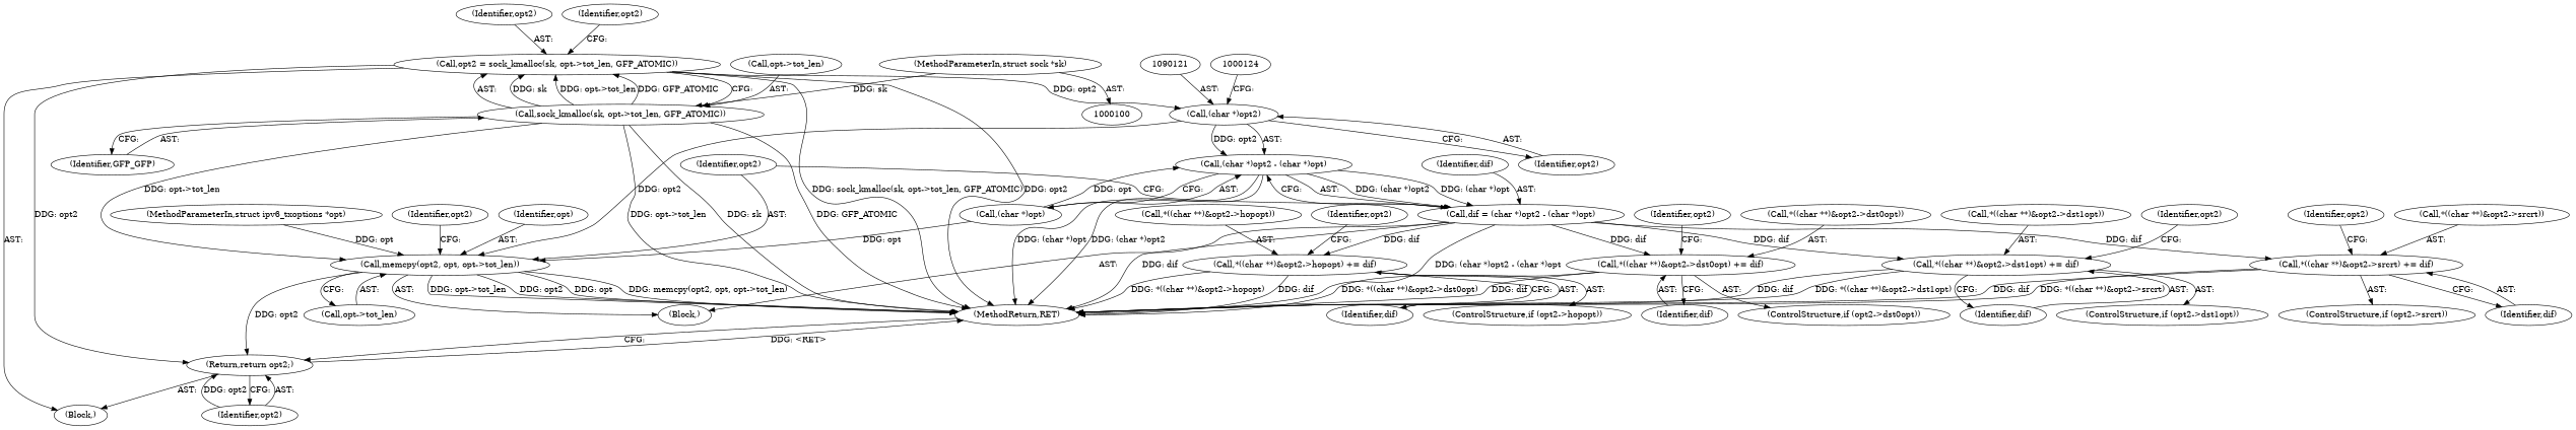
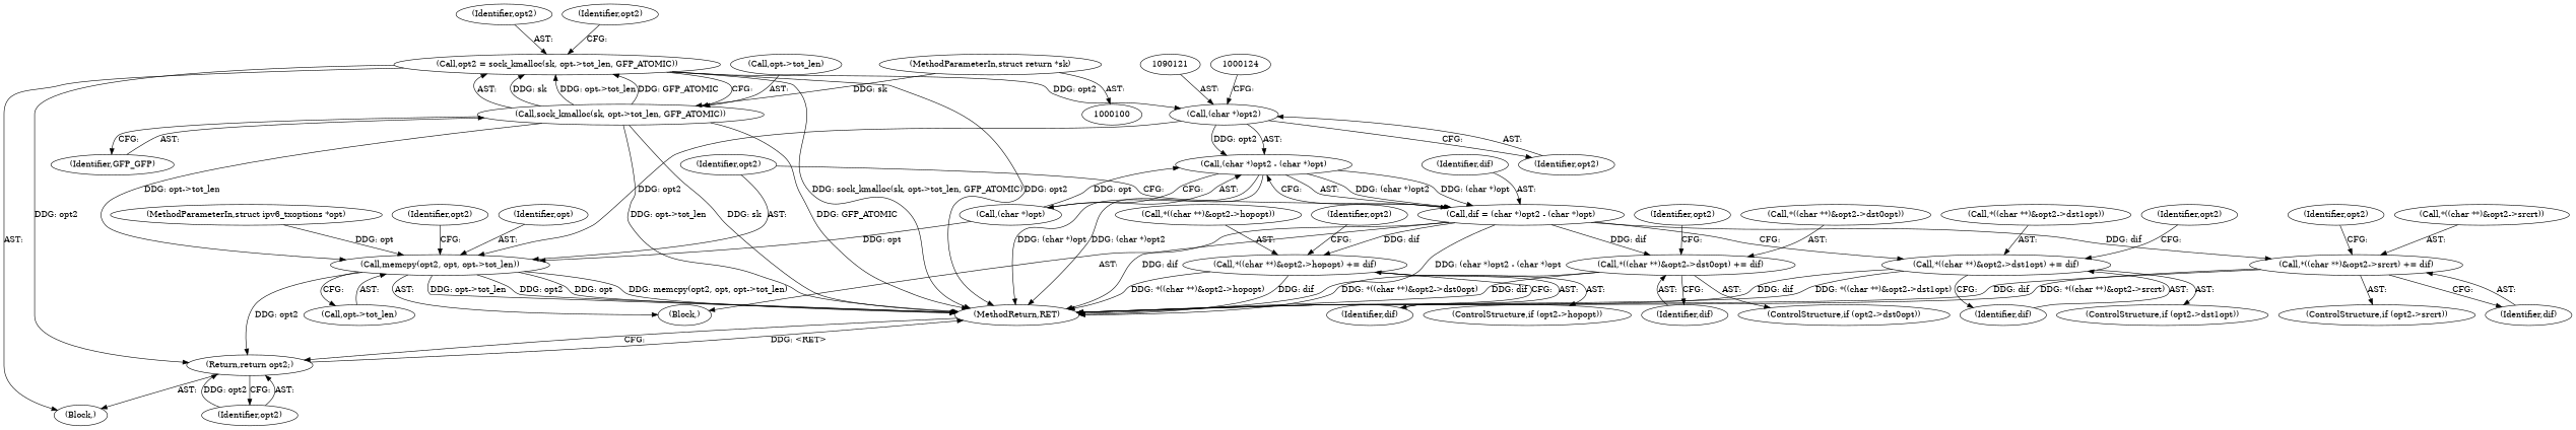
  digraph {
    n1 [label="(Call,opt2 = sock_kmalloc(sk, opt->tot_len, GFP_ATOMIC))"]
    n2 [label="(Call,sock_kmalloc(sk, opt->tot_len, GFP_ATOMIC))"]
    n3 [label="(Call,(char *)opt2)"]
    n4 [label="(Return,return opt2;)"]
    n5 [label="(Block,)"]
    n6 [label="(MethodReturn,RET)"]
    n7 [label="(Call,memcpy(opt2, opt, opt->tot_len))"]
    n8 [label="(Identifier,GFP_GFP)"]
    n9 [label="(Call,(char *)opt2 - (char *)opt)"]
    n10 [label="(Identifier,opt2)"]
    n11 [label="(Identifier,opt2)"]
    n12 [label="(Block,)"]
    n13 [label="(Call,opt->tot_len)"]
-   n14 [label="(MethodParameterIn,struct sock *sk)"]
+   n14 [label="(MethodParameterIn,struct return *sk)"]
    1000100
    n16 [label="(Call,dif = (char *)opt2 - (char *)opt)"]
    n17 [label="(Call,(char *)opt)"]
    n18 [label="(Call,*((char **)&opt2->hopopt) += dif)"]
    n19 [label="(Call,*((char **)&opt2->dst0opt) += dif)"]
    n20 [label="(Call,*((char **)&opt2->dst1opt) += dif)"]
    n21 [label="(Call,*((char **)&opt2->srcrt) += dif)"]
    n22 [label="(ControlStructure,if (opt2->hopopt))"]
    n23 [label="(Identifier,dif)"]
    n24 [label="(Identifier,dif)"]
    n25 [label="(ControlStructure,if (opt2->dst0opt))"]
    n26 [label="(Identifier,dif)"]
    n27 [label="(ControlStructure,if (opt2->dst1opt))"]
    n28 [label="(ControlStructure,if (opt2->srcrt))"]
    n29 [label="(Identifier,dif)"]
    n30 [label="(Identifier,opt)"]
    n31 [label="(Call,*((char **)&opt2->hopopt))"]
    n32 [label="(Call,opt->tot_len)"]
    n33 [label="(Identifier,dif)"]
    n34 [label="(Identifier,opt2)"]
    n35 [label="(Identifier,opt2)"]
    n36 [label="(Identifier,opt2)"]
    n37 [label="(Identifier,opt2)"]
    n38 [label="(Call,*((char **)&opt2->dst1opt))"]
    n39 [label="(Identifier,opt2)"]
    n40 [label="(MethodParameterIn,struct ipv6_txoptions *opt)"]
    n41 [label="(Call,*((char **)&opt2->srcrt))"]
    n42 [label="(Identifier,opt2)"]
    n43 [label="(Identifier,opt2)"]
    n44 [label="(Identifier,opt2)"]
    n45 [label="(Call,*((char **)&opt2->dst0opt))"]
    n46 [label=1090121]
    1000124
    n1 -> n2 [label="CFG: "]
    n1 -> n3 [label="DDG: opt2"]
    n1 -> n4 [label="DDG: opt2"]
    n1 -> n5 [label="AST: "]
    n1 -> n6 [label="DDG: sock_kmalloc(sk, opt->tot_len, GFP_ATOMIC)"]
    n1 -> n6 [label="DDG: opt2"]
    n2 -> n1 [label="AST: "]
    n2 -> n1 [label="DDG: sk"]
    n2 -> n1 [label="DDG: opt->tot_len"]
    n2 -> n1 [label="DDG: GFP_ATOMIC"]
    n2 -> n6 [label="DDG: sk"]
    n2 -> n6 [label="DDG: GFP_ATOMIC"]
    n2 -> n6 [label="DDG: opt->tot_len"]
    n2 -> n7 [label="DDG: opt->tot_len"]
    n2 -> n8 [label="CFG: "]
    n3 -> n7 [label="DDG: opt2"]
    n3 -> n9 [label="AST: "]
    n3 -> n9 [label="DDG: opt2"]
    n3 -> n10 [label="CFG: "]
    n4 -> n5 [label="AST: "]
    n4 -> n6 [label="DDG: <RET>"]
    n4 -> n11 [label="CFG: "]
    n6 -> n4 [label="CFG: "]
    n7 -> n4 [label="DDG: opt2"]
    n7 -> n6 [label="DDG: memcpy(opt2, opt, opt->tot_len)"]
    n7 -> n6 [label="DDG: opt->tot_len"]
    n7 -> n6 [label="DDG: opt2"]
    n7 -> n6 [label="DDG: opt"]
    n7 -> n12 [label="AST: "]
    n7 -> n13 [label="CFG: "]
    n8 -> n2 [label="AST: "]
    n9 -> n6 [label="DDG: (char *)opt"]
    n9 -> n6 [label="DDG: (char *)opt2"]
    n9 -> n16 [label="AST: "]
    n9 -> n16 [label="DDG: (char *)opt2"]
    n9 -> n16 [label="DDG: (char *)opt"]
    n9 -> n17 [label="CFG: "]
    n10 -> n3 [label="AST: "]
    n11 -> n4 [label="AST: "]
    n11 -> n4 [label="DDG: opt2"]
    n13 -> n7 [label="AST: "]
    n14 -> n2 [label="DDG: sk"]
    n14 -> 1000100 [label="AST: "]
    n16 -> n6 [label="DDG: dif"]
    n16 -> n6 [label="DDG: (char *)opt2 - (char *)opt"]
    n16 -> n9 [label="CFG: "]
    n16 -> n12 [label="AST: "]
    n16 -> n18 [label="DDG: dif"]
    n16 -> n19 [label="DDG: dif"]
-   n16 -> n20 [label="DDG: dif"]
+   n16 -> n20 [label="CFG: "]
    n16 -> n21 [label="DDG: dif"]
    n17 -> n7 [label="DDG: opt"]
    n17 -> n9 [label="AST: "]
    n17 -> n9 [label="DDG: opt"]
    n18 -> n6 [label="DDG: dif"]
    n18 -> n6 [label="DDG: *((char **)&opt2->hopopt)"]
    n18 -> n22 [label="AST: "]
    n18 -> n23 [label="CFG: "]
    n19 -> n6 [label="DDG: dif"]
    n19 -> n6 [label="DDG: *((char **)&opt2->dst0opt)"]
    n19 -> n24 [label="CFG: "]
    n19 -> n25 [label="AST: "]
    n20 -> n6 [label="DDG: dif"]
    n20 -> n6 [label="DDG: *((char **)&opt2->dst1opt)"]
    n20 -> n26 [label="CFG: "]
    n20 -> n27 [label="AST: "]
    n21 -> n6 [label="DDG: dif"]
    n21 -> n6 [label="DDG: *((char **)&opt2->srcrt)"]
    n21 -> n28 [label="AST: "]
    n21 -> n29 [label="CFG: "]
    n23 -> n18 [label="AST: "]
    n24 -> n19 [label="AST: "]
    n26 -> n20 [label="AST: "]
    n29 -> n21 [label="AST: "]
    n30 -> n7 [label="AST: "]
    n31 -> n18 [label="AST: "]
    n32 -> n2 [label="AST: "]
    n33 -> n16 [label="AST: "]
    n34 -> n18 [label="CFG: "]
    n35 -> n19 [label="CFG: "]
    n36 -> n21 [label="CFG: "]
    n37 -> n7 [label="AST: "]
    n37 -> n16 [label="CFG: "]
    n38 -> n20 [label="AST: "]
    n39 -> n1 [label="AST: "]
    n40 -> n7 [label="DDG: opt"]
    n41 -> n21 [label="AST: "]
    n42 -> n7 [label="CFG: "]
    n43 -> n1 [label="CFG: "]
    n44 -> n20 [label="CFG: "]
    n45 -> n19 [label="AST: "]
    n46 -> n3 [label="AST: "]
    1000124 -> n3 [label="CFG: "]
  }
